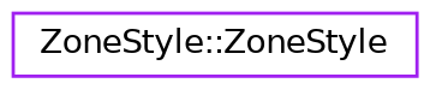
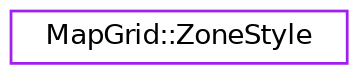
  digraph {
    rankdir=TB
-   n1 [color=purple fillcolor=white fontname=Helvetica fontsize=10 height=0.2 label="ZoneStyle::ZoneStyle" shape=box style=filled width=0.4]
+   n1 [color=purple fillcolor=white fontname=Helvetica fontsize=10 height=0.2 label="MapGrid::ZoneStyle" shape=box style=filled width=0.4]
  }
